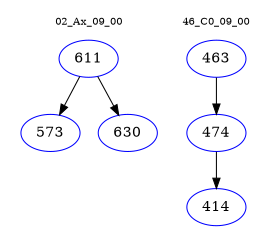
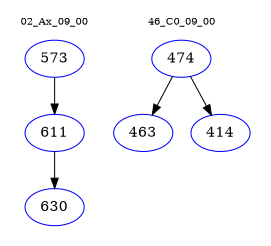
  digraph {
    node [color=blue]
    edge [color=black]
    n1 [label=611]
    n2 [label=573]
    n3 [label=630]
    n4 [label=463]
    n5 [label=414]
    n6 [label=474]
    subgraph cluster_1 {
      color=white
      fontsize=10
      label="02_Ax_09_00"
      n1
      n2
      n3
    }
    subgraph cluster_2 {
      color=white
      fontsize=10
      label="46_C0_09_00"
      n4
      n5
      n6
    }
-   n1 -> n2
+   n2 -> n1
    n1 -> n3
-   n4 -> n6
+   n6 -> n4
    n6 -> n5
  }
